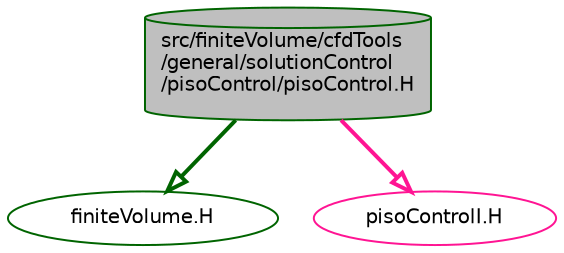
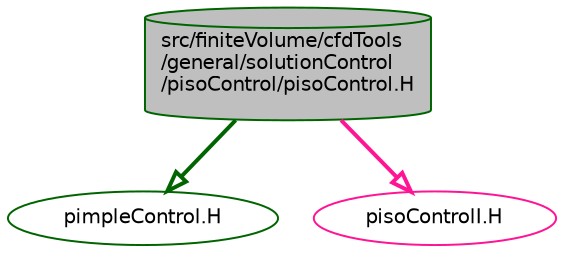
  digraph {
    node [color=darkgreen fontname=Helvetica fontsize=10 shape=ellipse]
    edge [fontname=Helvetica fontsize=10 labelfontname=Helvetica labelfontsize=10 style=bold arrowhead=onormal]
    n1 [fillcolor=grey75 fontcolor=black height=0.2 label="src/finiteVolume/cfdTools\l/general/solutionControl\l/pisoControl/pisoControl.H" shape=cylinder style=filled width=0.4]
-   n2 [height=0.2 label="finiteVolume.H" width=0.4]
+   n2 [height=0.2 label="pimpleControl.H" width=0.4]
    n3 [color=deeppink height=0.2 label="pisoControlI.H" width=0.4]
    n1 -> n2 [color=darkgreen]
    n1 -> n3 [color=deeppink]
  }
